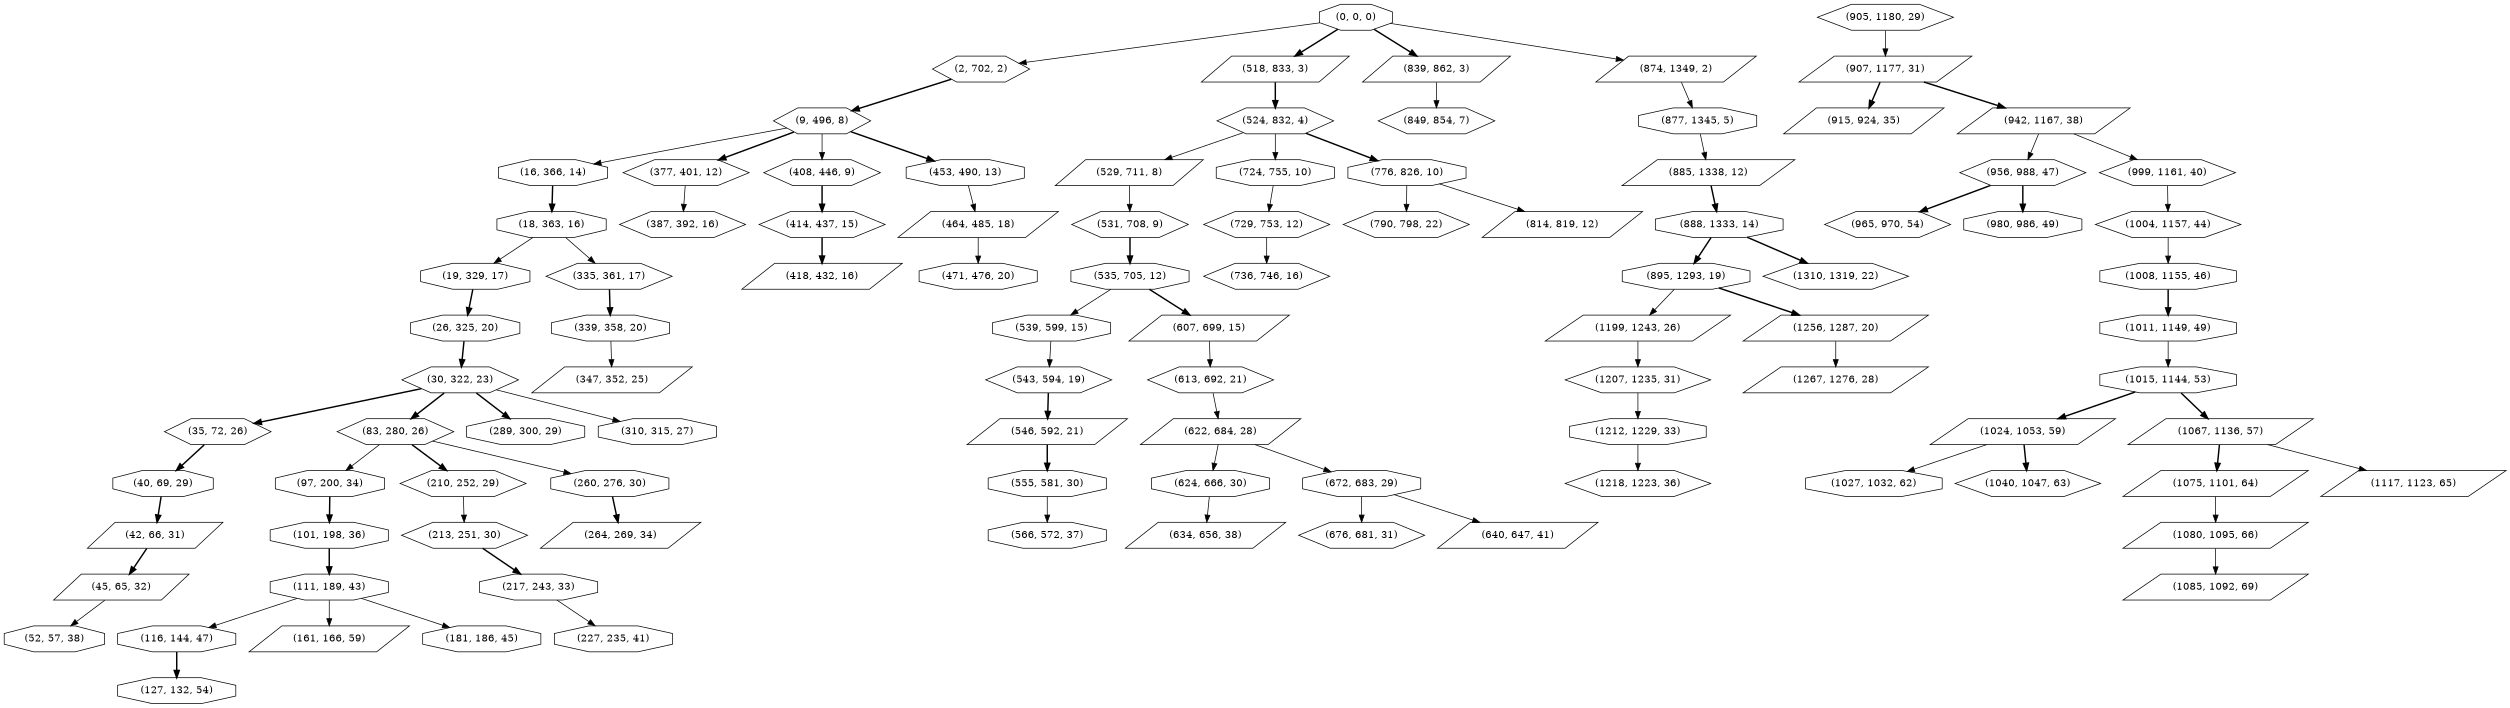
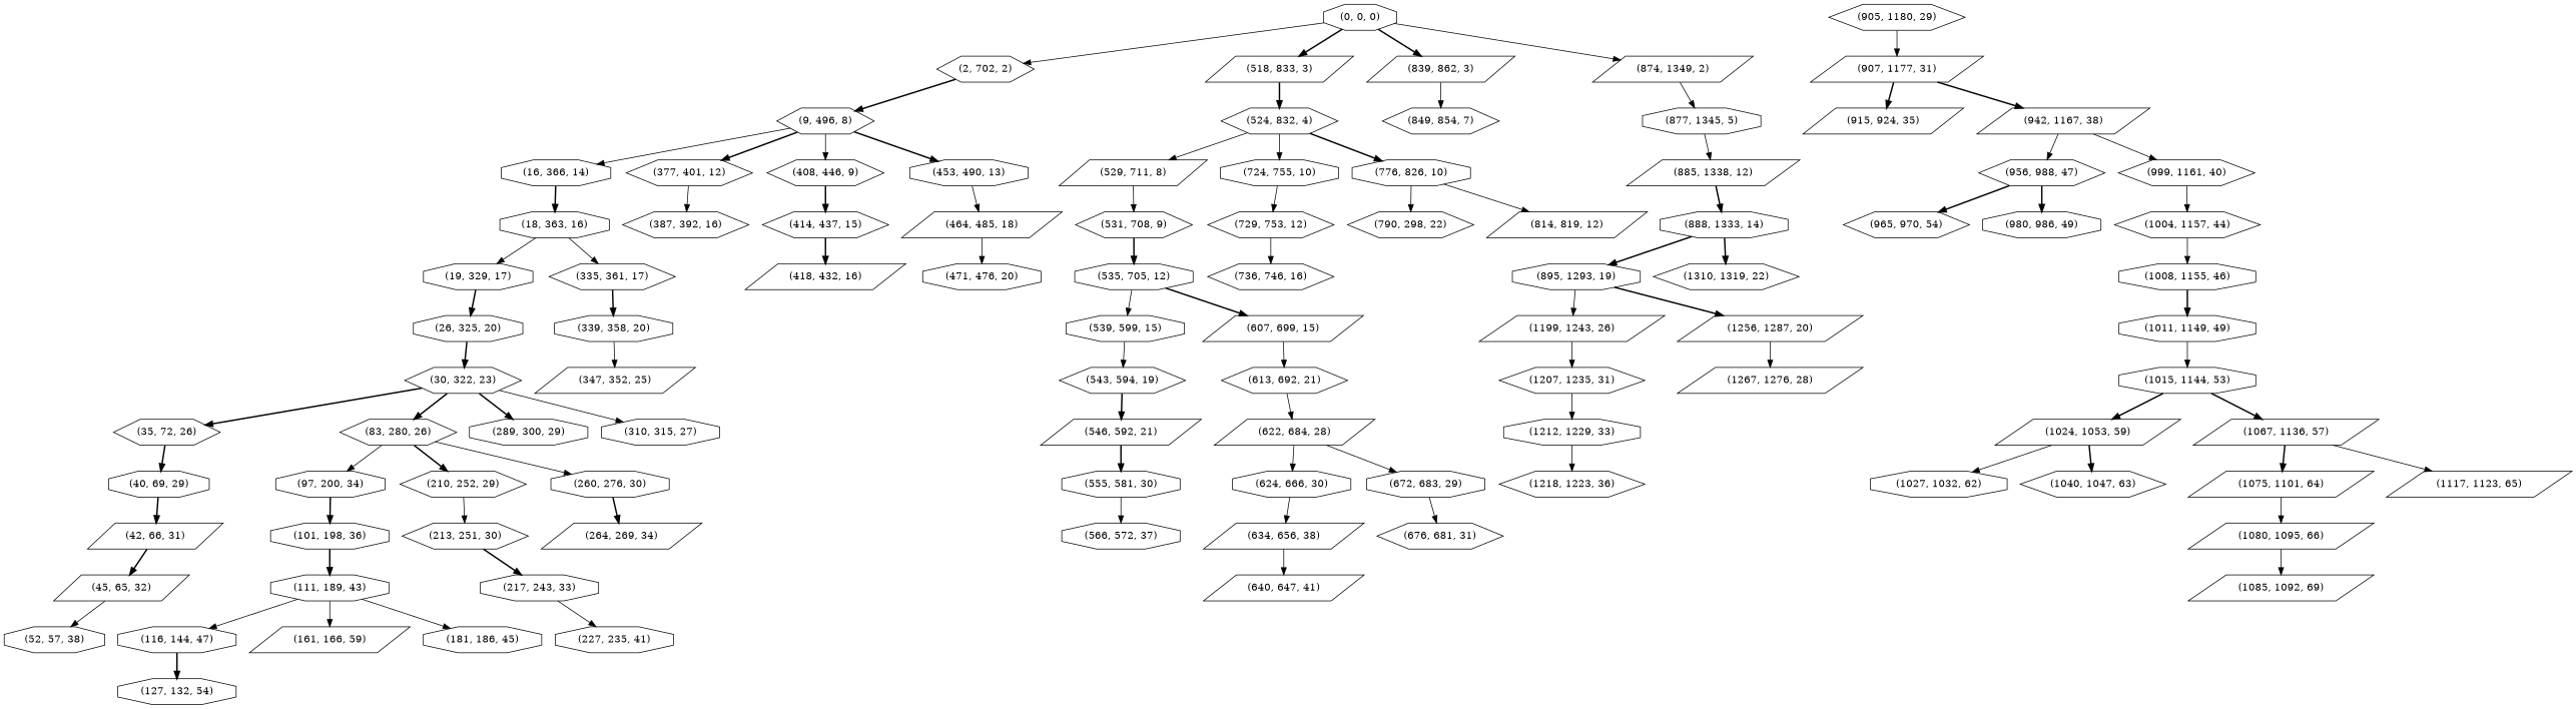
  digraph {
    node [shape=octagon]
    edge [style=solid]
    n1 [label="(2, 702, 2)" shape=hexagon]
    "(0, 0, 0)"
    "(518, 833, 3)" [shape=parallelogram]
    "(839, 862, 3)" [shape=parallelogram]
    "(874, 1349, 2)" [shape=parallelogram]
    "(9, 496, 8)" [shape=hexagon]
    "(524, 832, 4)" [shape=hexagon]
    "(849, 854, 7)" [shape=hexagon]
    "(877, 1345, 5)"
    "(16, 366, 14)"
    "(377, 401, 12)" [shape=hexagon]
    "(408, 446, 9)" [shape=hexagon]
    "(453, 490, 13)"
    "(18, 363, 16)"
    "(387, 392, 16)" [shape=hexagon]
    "(414, 437, 15)" [shape=hexagon]
    "(464, 485, 18)" [shape=parallelogram]
    "(19, 329, 17)"
    "(335, 361, 17)" [shape=hexagon]
    "(26, 325, 20)"
    "(339, 358, 20)"
    "(30, 322, 23)" [shape=hexagon]
    "(35, 72, 26)" [shape=hexagon]
    "(83, 280, 26)" [shape=hexagon]
    "(289, 300, 29)"
    "(310, 315, 27)"
    "(40, 69, 29)"
    "(97, 200, 34)"
    "(210, 252, 29)" [shape=hexagon]
    "(260, 276, 30)"
    "(42, 66, 31)" [shape=parallelogram]
    "(45, 65, 32)" [shape=parallelogram]
    "(52, 57, 38)"
    "(101, 198, 36)"
    "(213, 251, 30)" [shape=hexagon]
    "(264, 269, 34)" [shape=parallelogram]
    "(111, 189, 43)"
    "(116, 144, 47)"
    n39 [label="(161, 166, 59)" shape=parallelogram]
    "(181, 186, 45)"
    "(127, 132, 54)"
    "(217, 243, 33)"
    "(227, 235, 41)"
    "(347, 352, 25)" [shape=parallelogram]
    "(418, 432, 16)" [shape=parallelogram]
    "(471, 476, 20)"
    "(529, 711, 8)" [shape=parallelogram]
    "(724, 755, 10)"
    "(776, 826, 10)"
    "(531, 708, 9)" [shape=hexagon]
    "(729, 753, 12)" [shape=hexagon]
-   "(790, 798, 22)" [shape=hexagon]
+   "(790, 798, 22)" [shape=hexagon label="(790, 298, 22)"]
    "(814, 819, 12)" [shape=parallelogram]
    "(535, 705, 12)"
    "(539, 599, 15)"
    "(607, 699, 15)" [shape=parallelogram]
    "(543, 594, 19)" [shape=hexagon]
    "(613, 692, 21)" [shape=hexagon]
    "(546, 592, 21)" [shape=parallelogram]
    "(555, 581, 30)"
    "(566, 572, 37)"
    "(622, 684, 28)" [shape=parallelogram]
    "(624, 666, 30)"
    "(672, 683, 29)"
    "(634, 656, 38)" [shape=parallelogram]
    "(676, 681, 31)" [shape=hexagon]
    "(640, 647, 41)" [shape=parallelogram]
    "(736, 746, 16)" [shape=hexagon]
    "(885, 1338, 12)" [shape=parallelogram]
    "(888, 1333, 14)"
    "(895, 1293, 19)"
    "(1310, 1319, 22)" [shape=hexagon]
    "(1199, 1243, 26)" [shape=parallelogram]
    "(1256, 1287, 20)" [shape=parallelogram]
    "(905, 1180, 29)" [shape=hexagon]
    "(907, 1177, 31)" [shape=parallelogram]
    "(1207, 1235, 31)" [shape=hexagon]
    "(1267, 1276, 28)" [shape=parallelogram]
    "(915, 924, 35)" [shape=parallelogram]
    "(942, 1167, 38)" [shape=parallelogram]
    "(956, 988, 47)" [shape=hexagon]
    "(999, 1161, 40)" [shape=hexagon]
    "(965, 970, 54)" [shape=hexagon]
    "(980, 986, 49)"
    "(1004, 1157, 44)" [shape=hexagon]
    "(1008, 1155, 46)"
    "(1011, 1149, 49)"
    "(1015, 1144, 53)"
    "(1024, 1053, 59)" [shape=parallelogram]
    "(1067, 1136, 57)" [shape=parallelogram]
    "(1027, 1032, 62)"
    "(1040, 1047, 63)" [shape=hexagon]
    "(1075, 1101, 64)" [shape=parallelogram]
    "(1117, 1123, 65)" [shape=parallelogram]
    "(1080, 1095, 66)" [shape=parallelogram]
    "(1085, 1092, 69)" [shape=parallelogram]
    "(1212, 1229, 33)"
    "(1218, 1223, 36)" [shape=hexagon]
    n1 -> "(9, 496, 8)" [style=bold]
    "(0, 0, 0)" -> n1
    "(0, 0, 0)" -> "(518, 833, 3)" [style=bold]
    "(0, 0, 0)" -> "(839, 862, 3)" [style=bold]
    "(0, 0, 0)" -> "(874, 1349, 2)"
    "(518, 833, 3)" -> "(524, 832, 4)" [style=bold]
    "(839, 862, 3)" -> "(849, 854, 7)"
    "(874, 1349, 2)" -> "(877, 1345, 5)"
    "(9, 496, 8)" -> "(16, 366, 14)"
    "(9, 496, 8)" -> "(377, 401, 12)" [style=bold]
    "(9, 496, 8)" -> "(408, 446, 9)"
    "(9, 496, 8)" -> "(453, 490, 13)" [style=bold]
    "(524, 832, 4)" -> "(529, 711, 8)"
    "(524, 832, 4)" -> "(724, 755, 10)"
    "(524, 832, 4)" -> "(776, 826, 10)" [style=bold]
    "(877, 1345, 5)" -> "(885, 1338, 12)"
    "(16, 366, 14)" -> "(18, 363, 16)" [style=bold]
    "(377, 401, 12)" -> "(387, 392, 16)"
    "(408, 446, 9)" -> "(414, 437, 15)" [style=bold]
    "(453, 490, 13)" -> "(464, 485, 18)"
    "(18, 363, 16)" -> "(19, 329, 17)"
    "(18, 363, 16)" -> "(335, 361, 17)"
    "(414, 437, 15)" -> "(418, 432, 16)" [style=bold]
    "(464, 485, 18)" -> "(471, 476, 20)"
    "(19, 329, 17)" -> "(26, 325, 20)" [style=bold]
    "(335, 361, 17)" -> "(339, 358, 20)" [style=bold]
    "(26, 325, 20)" -> "(30, 322, 23)" [style=bold]
    "(339, 358, 20)" -> "(347, 352, 25)"
    "(30, 322, 23)" -> "(35, 72, 26)" [style=bold]
    "(30, 322, 23)" -> "(83, 280, 26)" [style=bold]
    "(30, 322, 23)" -> "(289, 300, 29)" [style=bold]
    "(30, 322, 23)" -> "(310, 315, 27)"
    "(35, 72, 26)" -> "(40, 69, 29)" [style=bold]
    "(83, 280, 26)" -> "(97, 200, 34)"
    "(83, 280, 26)" -> "(210, 252, 29)" [style=bold]
    "(83, 280, 26)" -> "(260, 276, 30)"
    "(40, 69, 29)" -> "(42, 66, 31)" [style=bold]
    "(97, 200, 34)" -> "(101, 198, 36)" [style=bold]
    "(210, 252, 29)" -> "(213, 251, 30)"
    "(260, 276, 30)" -> "(264, 269, 34)" [style=bold]
    "(42, 66, 31)" -> "(45, 65, 32)" [style=bold]
    "(45, 65, 32)" -> "(52, 57, 38)"
    "(101, 198, 36)" -> "(111, 189, 43)" [style=bold]
    "(213, 251, 30)" -> "(217, 243, 33)" [style=bold]
    "(111, 189, 43)" -> "(116, 144, 47)"
    "(111, 189, 43)" -> n39
    "(111, 189, 43)" -> "(181, 186, 45)"
    "(116, 144, 47)" -> "(127, 132, 54)" [style=bold]
    "(217, 243, 33)" -> "(227, 235, 41)"
    "(529, 711, 8)" -> "(531, 708, 9)"
    "(724, 755, 10)" -> "(729, 753, 12)"
    "(776, 826, 10)" -> "(790, 798, 22)"
    "(776, 826, 10)" -> "(814, 819, 12)"
    "(531, 708, 9)" -> "(535, 705, 12)" [style=bold]
    "(729, 753, 12)" -> "(736, 746, 16)"
    "(535, 705, 12)" -> "(539, 599, 15)"
    "(535, 705, 12)" -> "(607, 699, 15)" [style=bold]
    "(539, 599, 15)" -> "(543, 594, 19)"
    "(607, 699, 15)" -> "(613, 692, 21)"
    "(543, 594, 19)" -> "(546, 592, 21)" [style=bold]
    "(613, 692, 21)" -> "(622, 684, 28)"
    "(546, 592, 21)" -> "(555, 581, 30)" [style=bold]
    "(555, 581, 30)" -> "(566, 572, 37)"
    "(622, 684, 28)" -> "(624, 666, 30)"
    "(622, 684, 28)" -> "(672, 683, 29)"
    "(624, 666, 30)" -> "(634, 656, 38)"
    "(672, 683, 29)" -> "(676, 681, 31)"
-   "(672, 683, 29)" -> "(640, 647, 41)"
+   "(634, 656, 38)" -> "(640, 647, 41)"
    "(885, 1338, 12)" -> "(888, 1333, 14)" [style=bold]
    "(888, 1333, 14)" -> "(895, 1293, 19)" [style=bold]
    "(888, 1333, 14)" -> "(1310, 1319, 22)" [style=bold]
    "(895, 1293, 19)" -> "(1199, 1243, 26)"
    "(895, 1293, 19)" -> "(1256, 1287, 20)" [style=bold]
    "(1199, 1243, 26)" -> "(1207, 1235, 31)"
    "(1256, 1287, 20)" -> "(1267, 1276, 28)"
    "(905, 1180, 29)" -> "(907, 1177, 31)"
    "(907, 1177, 31)" -> "(915, 924, 35)" [style=bold]
    "(907, 1177, 31)" -> "(942, 1167, 38)" [style=bold]
    "(1207, 1235, 31)" -> "(1212, 1229, 33)"
    "(942, 1167, 38)" -> "(956, 988, 47)"
    "(942, 1167, 38)" -> "(999, 1161, 40)"
    "(956, 988, 47)" -> "(965, 970, 54)" [style=bold]
    "(956, 988, 47)" -> "(980, 986, 49)" [style=bold]
    "(999, 1161, 40)" -> "(1004, 1157, 44)"
    "(1004, 1157, 44)" -> "(1008, 1155, 46)"
    "(1008, 1155, 46)" -> "(1011, 1149, 49)" [style=bold]
    "(1011, 1149, 49)" -> "(1015, 1144, 53)"
    "(1015, 1144, 53)" -> "(1024, 1053, 59)" [style=bold]
    "(1015, 1144, 53)" -> "(1067, 1136, 57)" [style=bold]
    "(1024, 1053, 59)" -> "(1027, 1032, 62)"
    "(1024, 1053, 59)" -> "(1040, 1047, 63)" [style=bold]
    "(1067, 1136, 57)" -> "(1075, 1101, 64)" [style=bold]
    "(1067, 1136, 57)" -> "(1117, 1123, 65)"
    "(1075, 1101, 64)" -> "(1080, 1095, 66)"
    "(1080, 1095, 66)" -> "(1085, 1092, 69)"
    "(1212, 1229, 33)" -> "(1218, 1223, 36)"
  }
